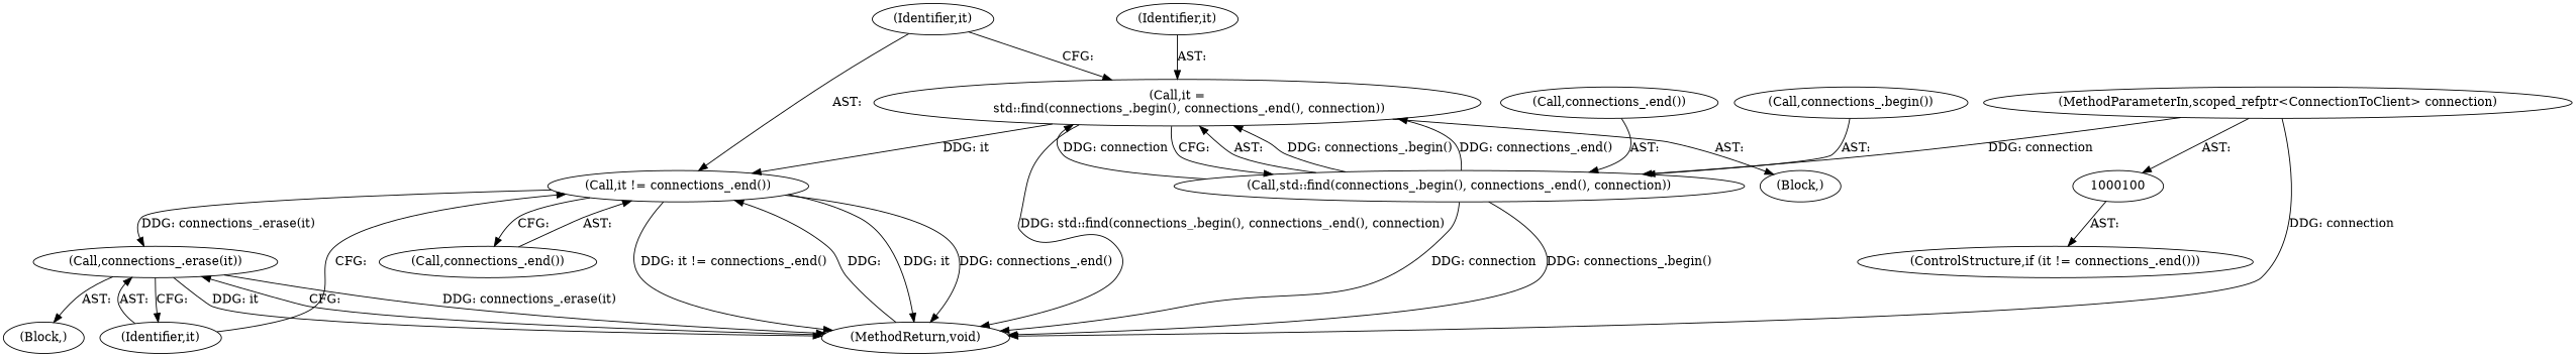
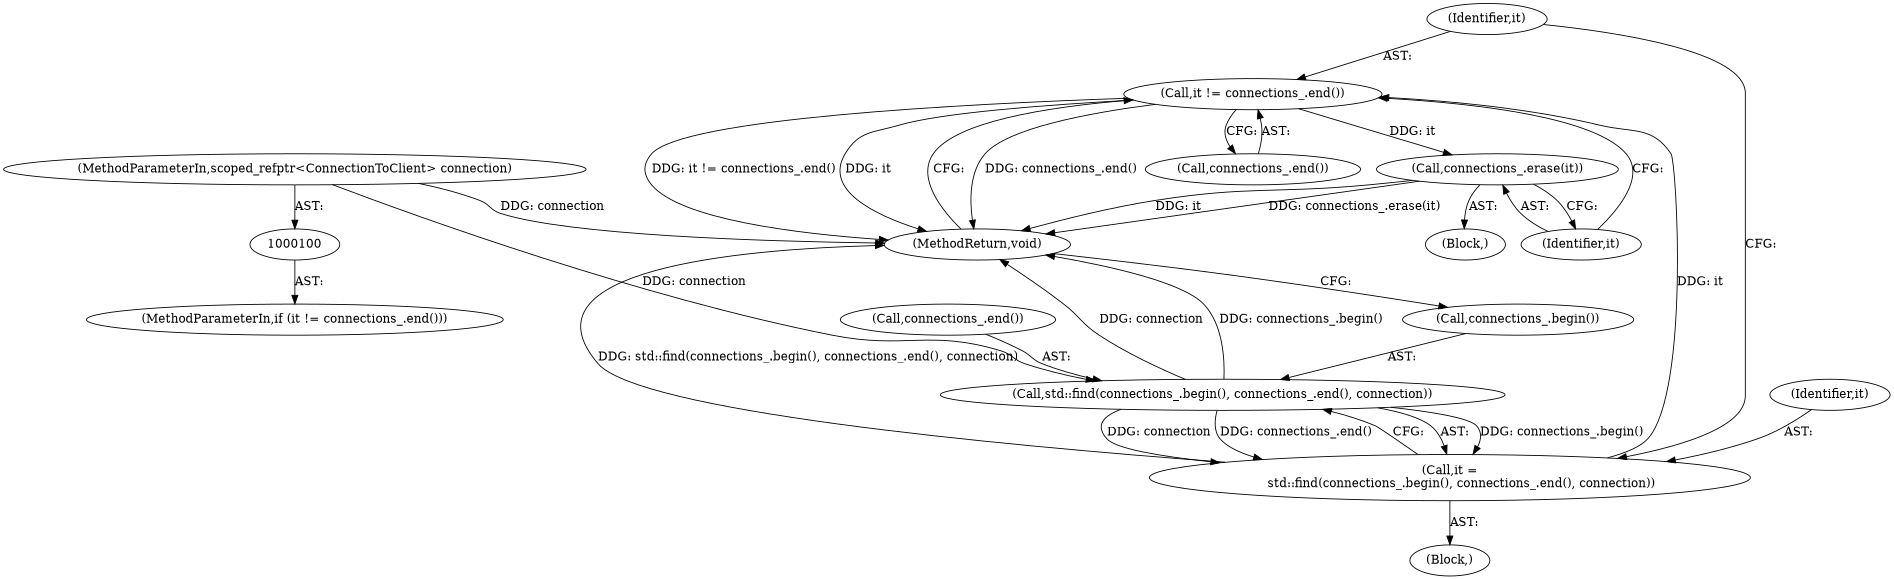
  digraph {
    n1 [label="(Call,it != connections_.end())"]
    n2 [label="(Call,connections_.erase(it))"]
    n3 [label="(MethodReturn,void)"]
    n4 [label="(Call,connections_.end())"]
    n5 [label="(Block,)"]
    n6 [label="(Identifier,it)"]
-   n7 [label="(ControlStructure,if (it != connections_.end()))"]
+   n7 [label="(MethodParameterIn,if (it != connections_.end()))"]
    n8 [label="(Call,it =\n      std::find(connections_.begin(), connections_.end(), connection))"]
    n9 [label="(Call,std::find(connections_.begin(), connections_.end(), connection))"]
    n10 [label="(Block,)"]
    n11 [label="(MethodParameterIn,scoped_refptr<ConnectionToClient> connection)"]
    1000100
    n13 [label="(Call,connections_.end())"]
    n14 [label="(Identifier,it)"]
    n15 [label="(Call,connections_.begin())"]
    n16 [label="(Identifier,it)"]
-   n1 -> n2 [label="DDG: connections_.erase(it)"]
+   n1 -> n2 [label="DDG: it"]
    n1 -> n3 [label="DDG: it"]
    n1 -> n3 [label="DDG: connections_.end()"]
    n1 -> n3 [label="DDG: it != connections_.end()"]
    n1 -> n4 [label="CFG: "]
    n2 -> n3 [label="DDG: connections_.erase(it)"]
    n2 -> n3 [label="DDG: it"]
    n2 -> n5 [label="AST: "]
    n2 -> n6 [label="CFG: "]
-   n3 -> n1 [label="DDG: "]
-   n3 -> n2 [label="CFG: "]
+   n3 -> n1 [label="CFG: "]
+   n3 -> n15 [label="CFG: "]
    n4 -> n1 [label="AST: "]
    n6 -> n1 [label="CFG: "]
    n6 -> n2 [label="AST: "]
    n8 -> n1 [label="DDG: it"]
    n8 -> n3 [label="DDG: std::find(connections_.begin(), connections_.end(), connection)"]
    n8 -> n9 [label="CFG: "]
    n8 -> n10 [label="AST: "]
    n9 -> n3 [label="DDG: connection"]
    n9 -> n3 [label="DDG: connections_.begin()"]
    n9 -> n8 [label="AST: "]
    n9 -> n8 [label="DDG: connections_.begin()"]
    n9 -> n8 [label="DDG: connections_.end()"]
    n9 -> n8 [label="DDG: connection"]
    n11 -> n3 [label="DDG: connection"]
    n11 -> n9 [label="DDG: connection"]
    n11 -> 1000100 [label="AST: "]
    1000100 -> n7 [label="AST: "]
    n13 -> n9 [label="AST: "]
    n14 -> n1 [label="AST: "]
    n14 -> n8 [label="CFG: "]
    n15 -> n9 [label="AST: "]
    n16 -> n8 [label="AST: "]
  }
